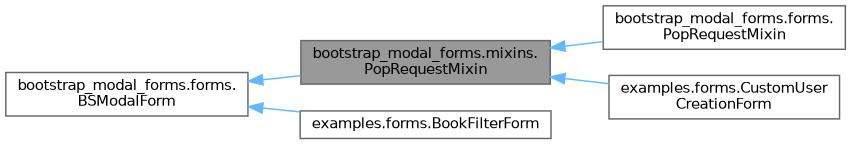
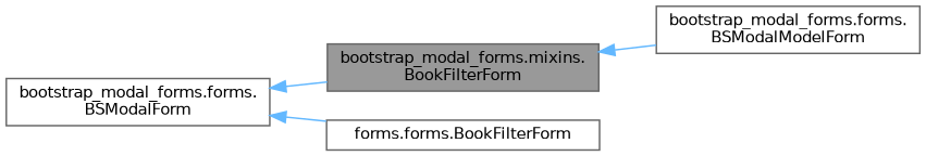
  digraph {
    rankdir=LR
    node [color=gray40 fillcolor=white fontname=Helvetica fontsize=10 shape=box style=filled]
    edge [color=steelblue1 dir=back fontname=Helvetica fontsize=10 labelfontname=Helvetica labelfontsize=10 style=solid]
-   n1 [fillcolor=grey60 fontcolor=black height=0.2 label="bootstrap_modal_forms.mixins.\lPopRequestMixin" width=0.4]
-   n2 [height=0.2 label="bootstrap_modal_forms.forms.\lPopRequestMixin" width=0.4]
-   n3 [height=0.2 label="examples.forms.CustomUser\lCreationForm" width=0.4]
+   n1 [fillcolor=grey60 fontcolor=black height=0.2 label="bootstrap_modal_forms.mixins.\lBookFilterForm" width=0.4]
+   n2 [height=0.2 label="bootstrap_modal_forms.forms.\lBSModalModelForm" width=0.4]
    n4 [height=0.2 label="bootstrap_modal_forms.forms.\lBSModalForm" width=0.4]
-   n5 [height=0.2 label="examples.forms.BookFilterForm" width=0.4]
+   n5 [height=0.2 label="forms.forms.BookFilterForm" width=0.4]
    n1 -> n2
-   n1 -> n3
    n4 -> n1
    n4 -> n5
  }
